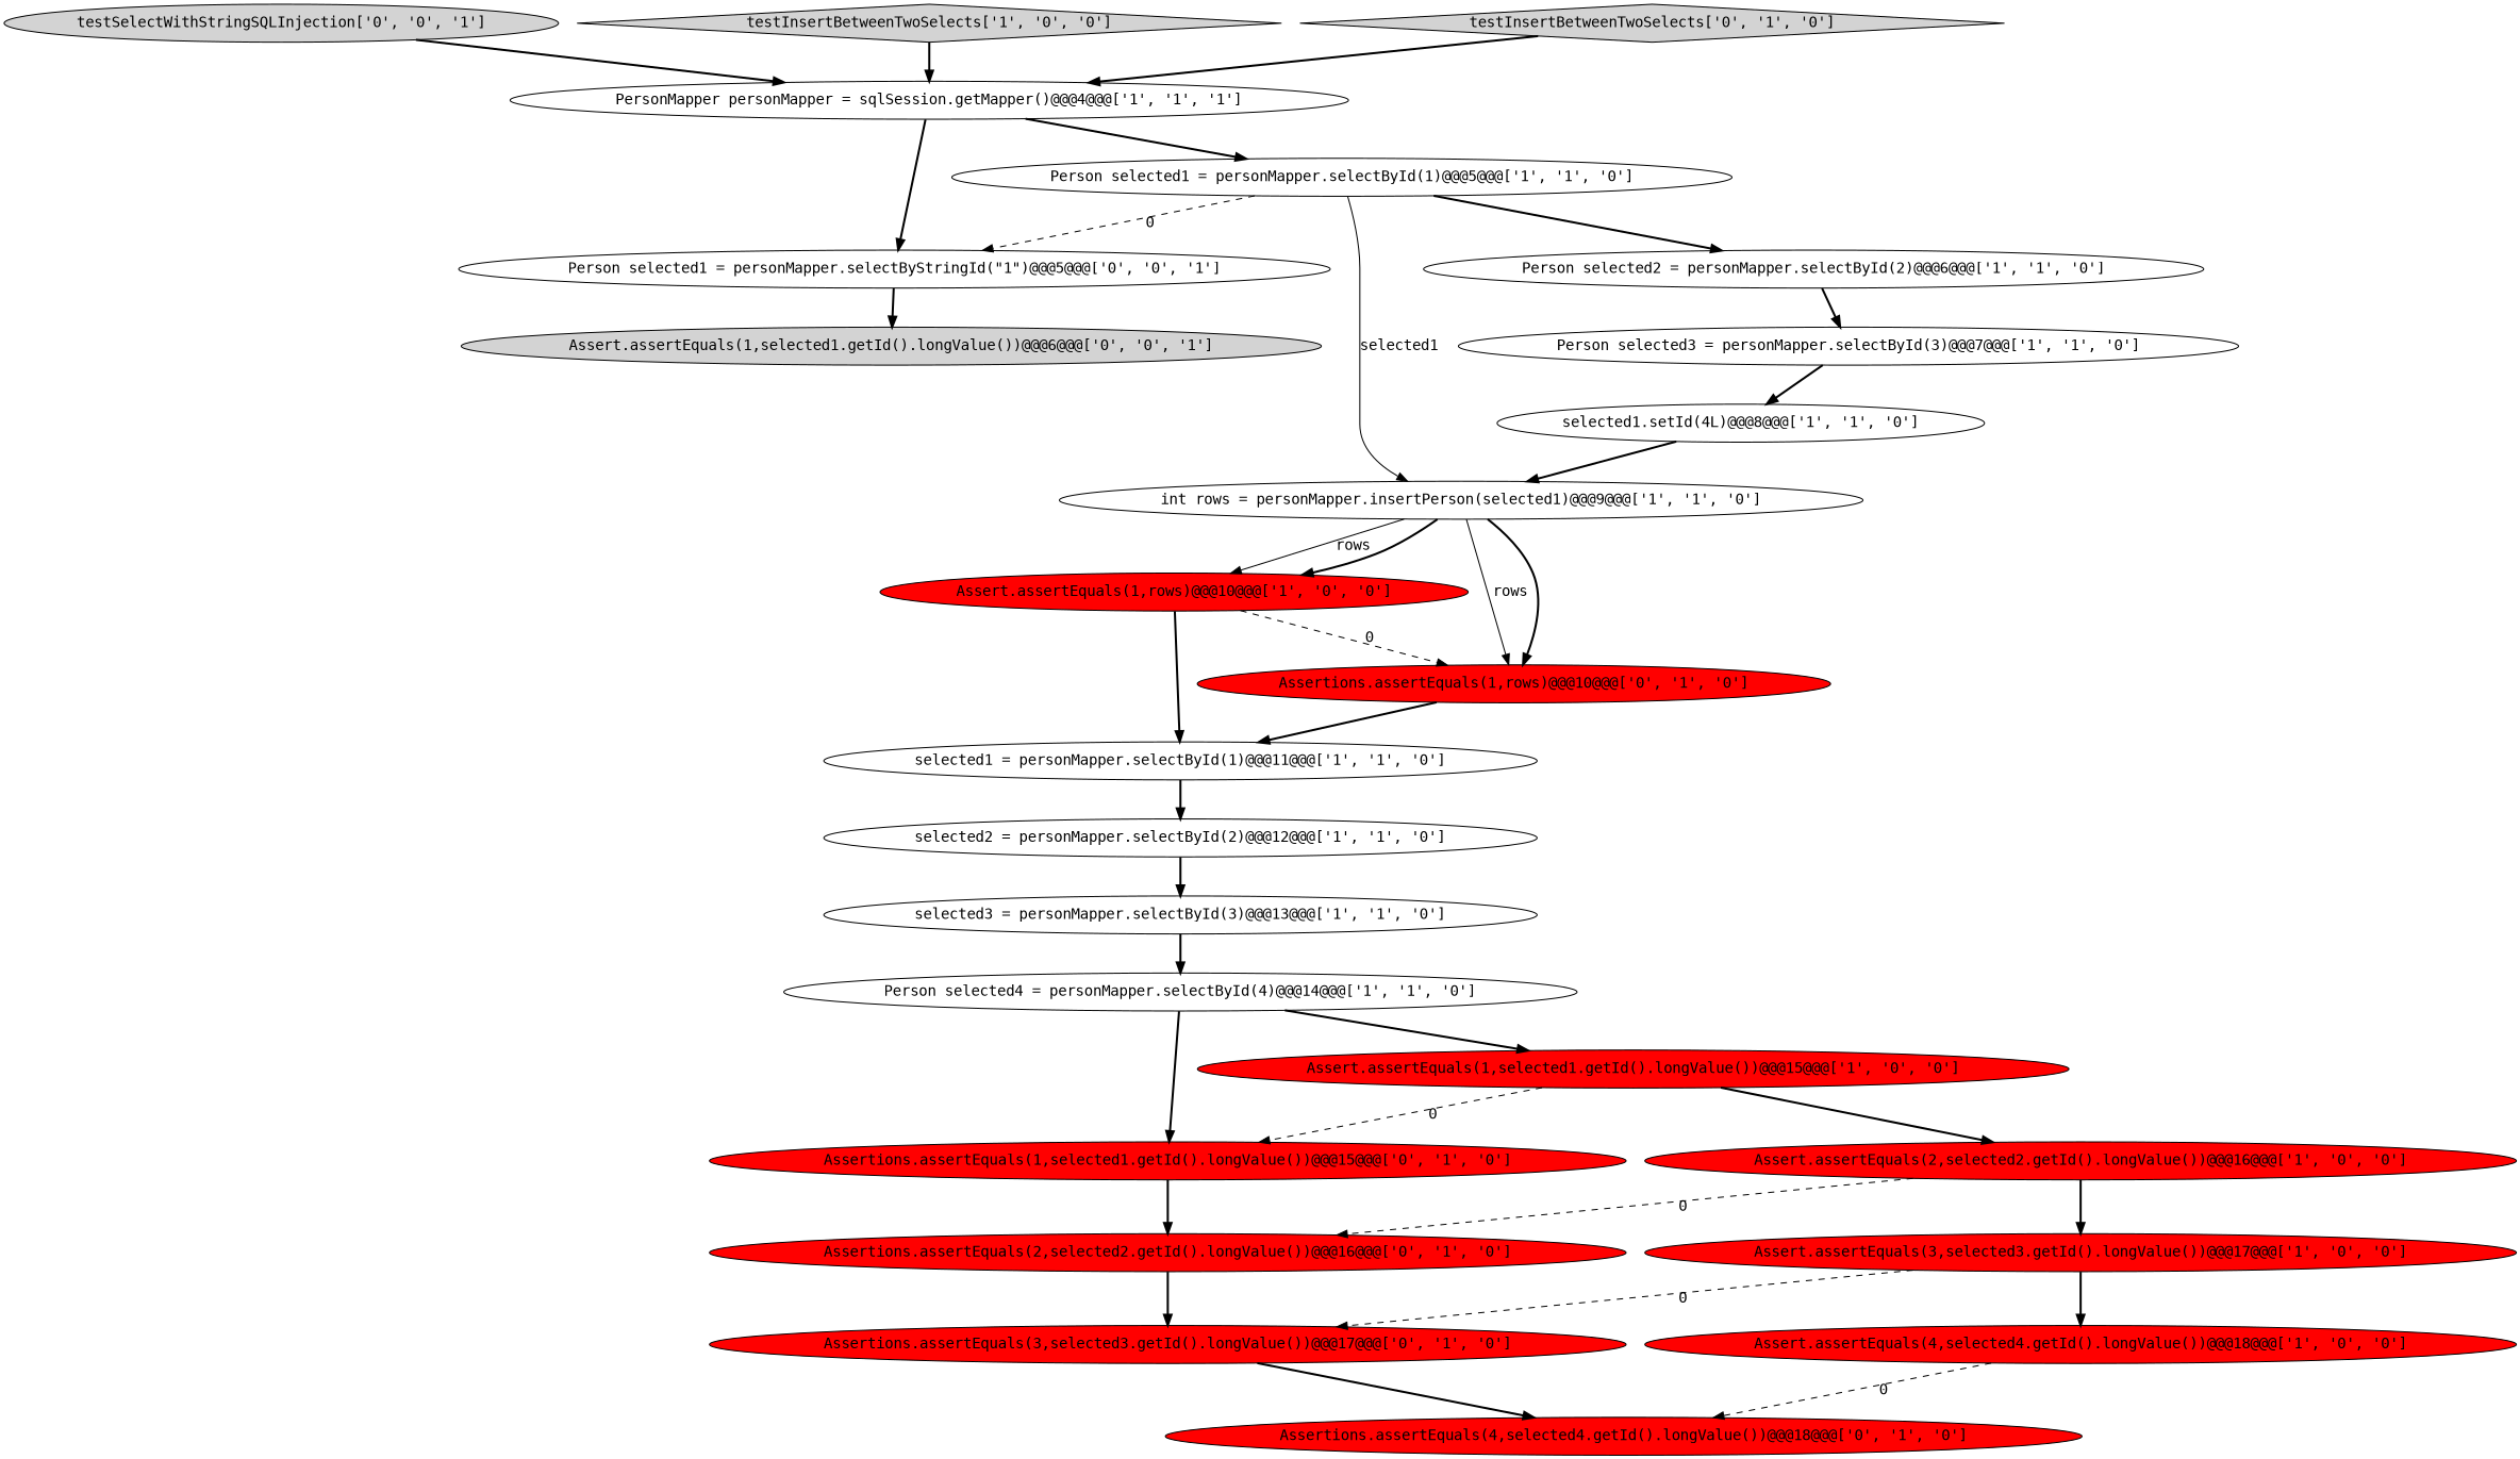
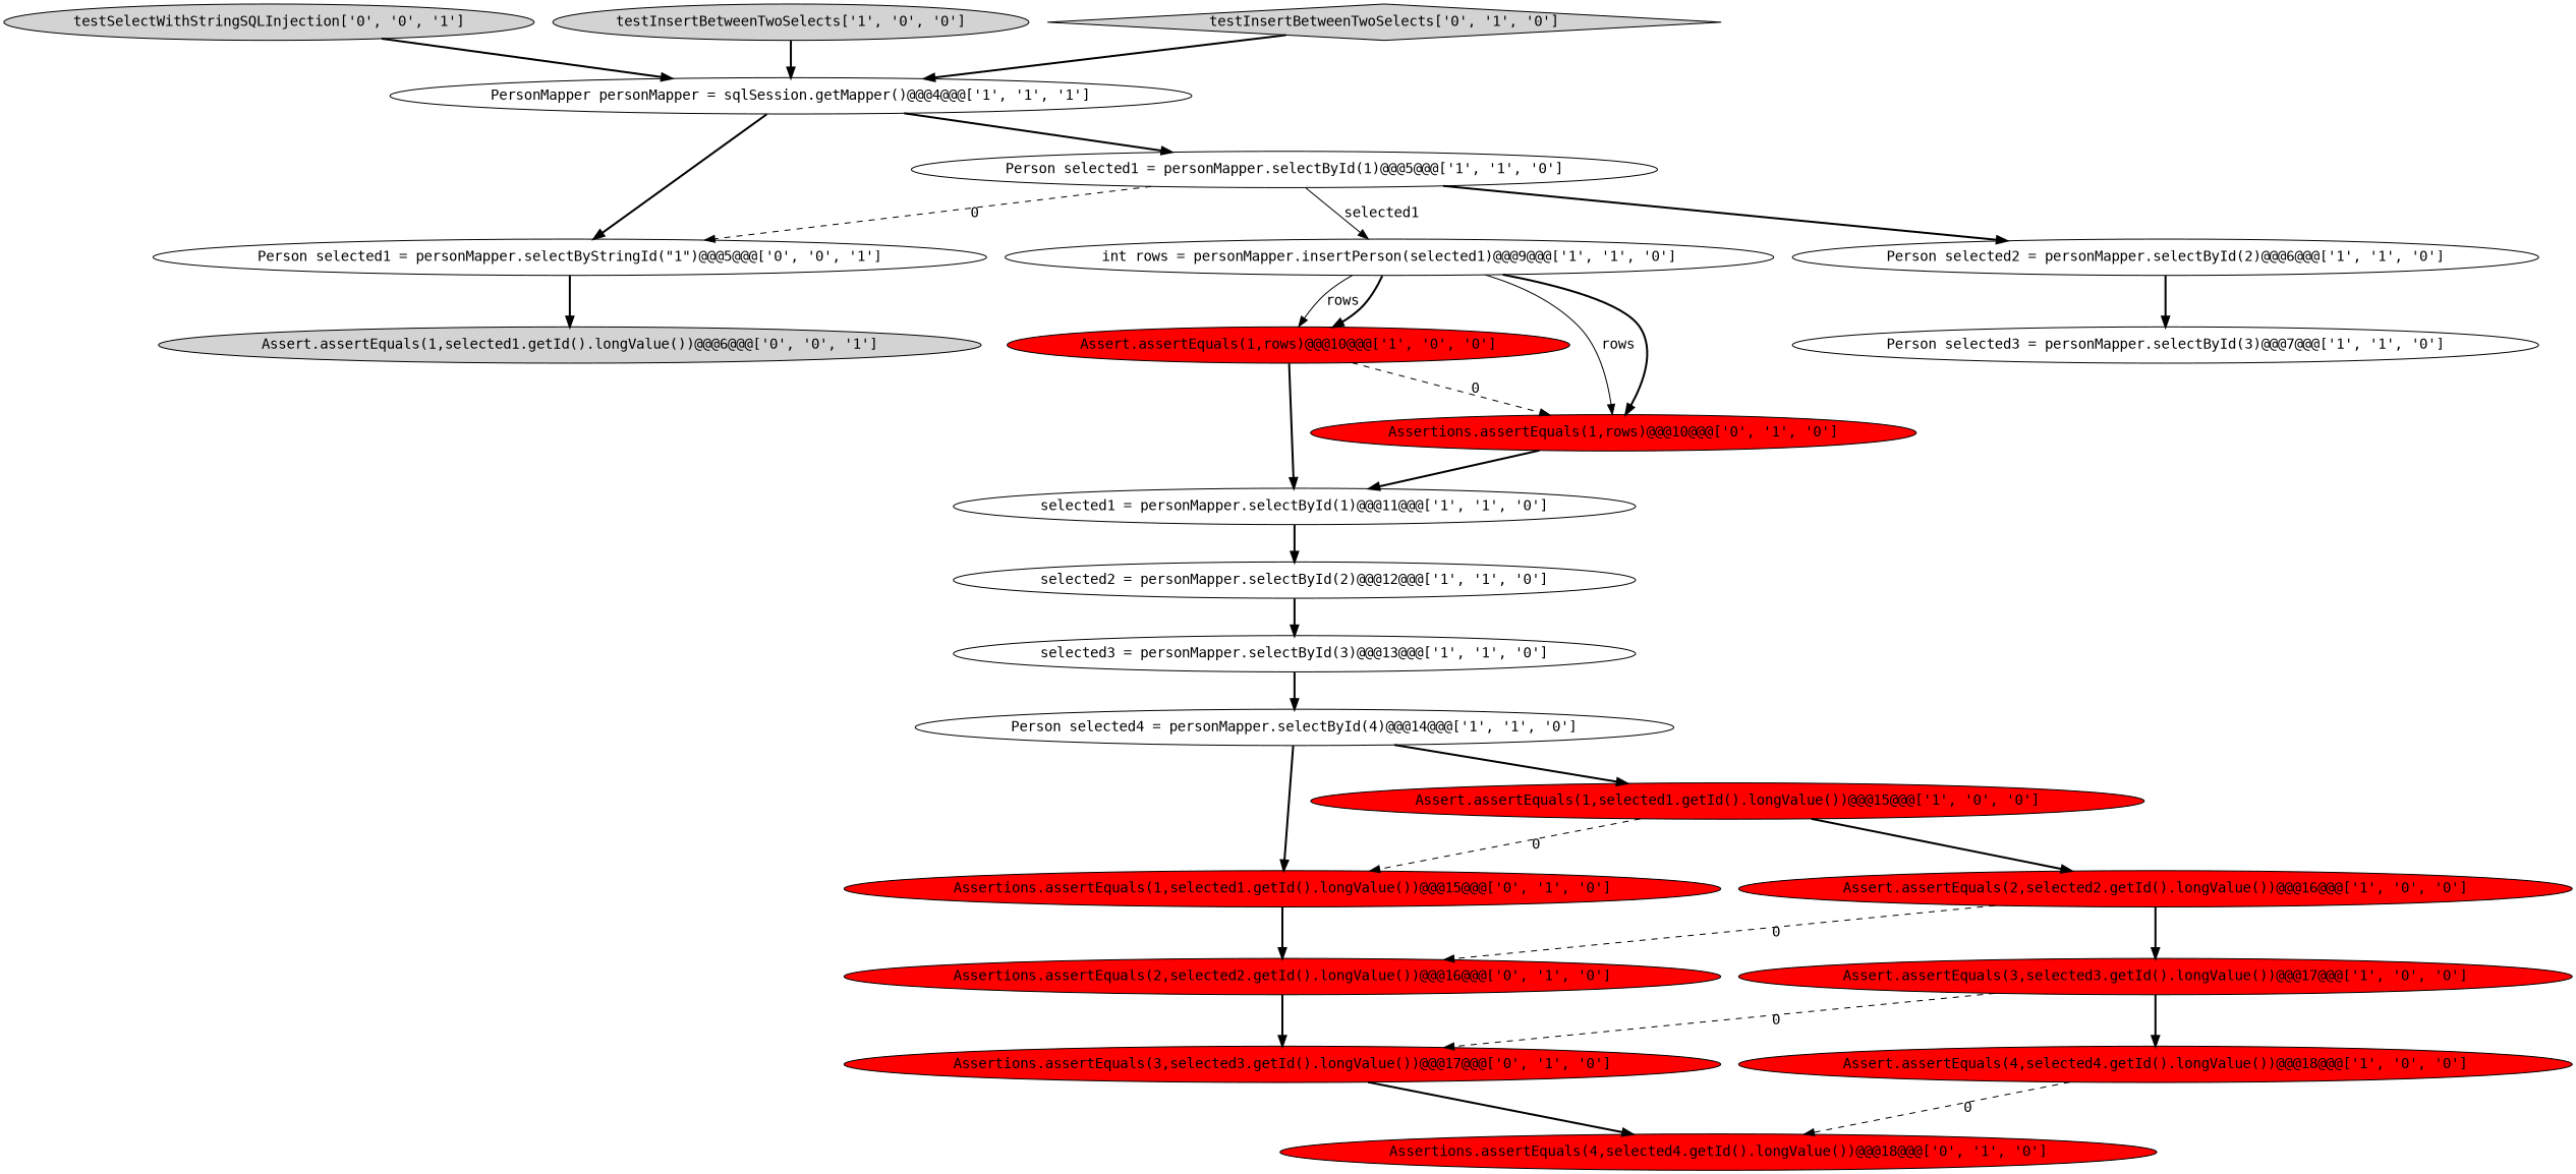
  digraph {
    fontname="DejaVu Sans Mono"
    node [fillcolor=white fontname="DejaVu Sans Mono" shape=ellipse style=filled]
    edge [fontname="DejaVu Sans Mono" style=bold]
    n1 [fillcolor=red label="Assertions.assertEquals(1,selected1.getId().longValue())@@@15@@@['0', '1', '0']"]
    n2 [fillcolor=red label="Assertions.assertEquals(2,selected2.getId().longValue())@@@16@@@['0', '1', '0']"]
    n3 [fillcolor=red label="Assertions.assertEquals(3,selected3.getId().longValue())@@@17@@@['0', '1', '0']"]
    n4 [label="selected1 = personMapper.selectById(1)@@@11@@@['1', '1', '0']"]
    n5 [label="selected2 = personMapper.selectById(2)@@@12@@@['1', '1', '0']"]
    n6 [label="selected3 = personMapper.selectById(3)@@@13@@@['1', '1', '0']"]
    n7 [label="Person selected3 = personMapper.selectById(3)@@@7@@@['1', '1', '0']"]
-   n8 [label="selected1.setId(4L)@@@8@@@['1', '1', '0']"]
    n9 [label="int rows = personMapper.insertPerson(selected1)@@@9@@@['1', '1', '0']"]
    n10 [fillcolor=red label="Assert.assertEquals(3,selected3.getId().longValue())@@@17@@@['1', '0', '0']"]
    n11 [fillcolor=red label="Assert.assertEquals(4,selected4.getId().longValue())@@@18@@@['1', '0', '0']"]
    n12 [fillcolor=red label="Assertions.assertEquals(4,selected4.getId().longValue())@@@18@@@['0', '1', '0']"]
    n13 [label="Person selected4 = personMapper.selectById(4)@@@14@@@['1', '1', '0']"]
    n14 [fillcolor=red label="Assert.assertEquals(1,selected1.getId().longValue())@@@15@@@['1', '0', '0']"]
    n15 [fillcolor=lightgray label="Assert.assertEquals(1,selected1.getId().longValue())@@@6@@@['0', '0', '1']"]
    n16 [label="Person selected1 = personMapper.selectByStringId(\"1\")@@@5@@@['0', '0', '1']"]
    n17 [label="Person selected2 = personMapper.selectById(2)@@@6@@@['1', '1', '0']"]
    n18 [fillcolor=red label="Assert.assertEquals(1,rows)@@@10@@@['1', '0', '0']"]
    n19 [fillcolor=red label="Assertions.assertEquals(1,rows)@@@10@@@['0', '1', '0']"]
    n20 [fillcolor=red label="Assert.assertEquals(2,selected2.getId().longValue())@@@16@@@['1', '0', '0']"]
    n21 [label="Person selected1 = personMapper.selectById(1)@@@5@@@['1', '1', '0']"]
    n22 [fillcolor=lightgray label="testSelectWithStringSQLInjection['0', '0', '1']"]
    n23 [label="PersonMapper personMapper = sqlSession.getMapper()@@@4@@@['1', '1', '1']"]
-   n24 [fillcolor=lightgray label="testInsertBetweenTwoSelects['1', '0', '0']" shape=diamond]
+   n24 [fillcolor=lightgray label="testInsertBetweenTwoSelects['1', '0', '0']"]
    n25 [fillcolor=lightgray label="testInsertBetweenTwoSelects['0', '1', '0']" shape=diamond]
    n1 -> n2
    n2 -> n3
    n3 -> n12
    n4 -> n5
    n5 -> n6
    n6 -> n13
-   n7 -> n8
-   n8 -> n9
    n9 -> n18 [label=rows style=solid]
    n9 -> n18
    n9 -> n19 [label=rows style=solid]
    n9 -> n19
    n10 -> n3 [label=0 style=dashed]
    n10 -> n11
    n11 -> n12 [label=0 style=dashed]
    n13 -> n1
    n13 -> n14
    n14 -> n1 [label=0 style=dashed]
    n14 -> n20
    n16 -> n15
    n17 -> n7
    n18 -> n4
    n18 -> n19 [label=0 style=dashed]
    n19 -> n4
    n20 -> n2 [label=0 style=dashed]
    n20 -> n10
    n21 -> n9 [label=selected1 style=solid]
    n21 -> n16 [label=0 style=dashed]
    n21 -> n17
    n22 -> n23
    n23 -> n16
    n23 -> n21
    n24 -> n23
    n25 -> n23
  }
